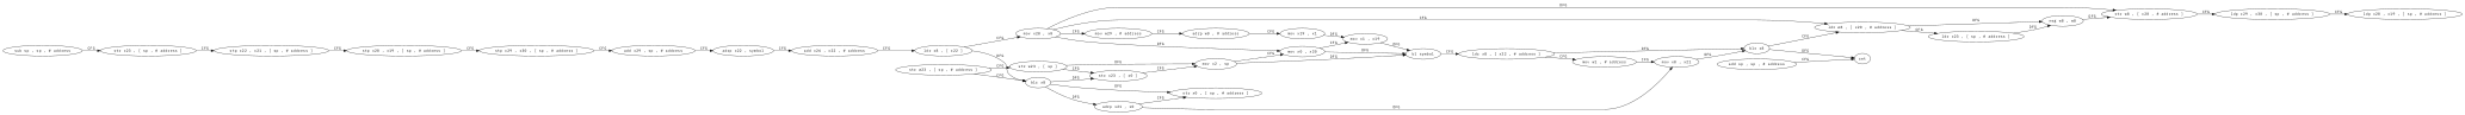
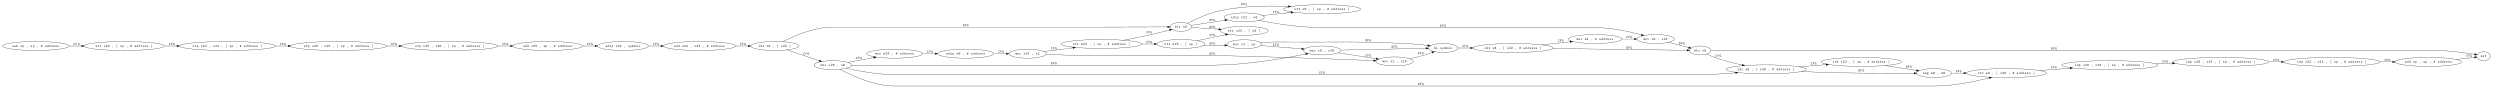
  digraph {
    fontname="IBM Plex Mono"
    rankdir=LR
    node [fontname="IBM Plex Mono"]
    edge [fontname="IBM Plex Mono"]
    n1 [label="sub sp , sp , # address"]
    n2 [label="str x23 , [ sp , # address ]"]
    n3 [label="stp x22 , x21 , [ sp , # address ]"]
    n4 [label="stp x20 , x19 , [ sp , # address ]"]
    n5 [label="stp x29 , x30 , [ sp , # address ]"]
    n6 [label="add x29 , sp , # address"]
    n7 [label="adrp x22 , symbol"]
    n8 [label="add x26 , x22 , # address"]
    n9 [label="ldr x8 , [ x22 ]"]
    n10 [label="mov x20 , x0"]
    n11 [label="blr x8"]
    n12 [label="mov w29 , # address"]
    n13 [label="mov x0 , x20"]
    n14 [label="ldr w8 , [ x20 , # address ]"]
    n15 [label="str w8 , [ x20 , # address ]"]
    n16 [label="adrp x21 , x0"]
    n17 [label="str x0 , [ sp , # address ]"]
    n18 [label="str x23 , [ x0 ]"]
    n19 [label="adrp w0 , # address"]
    n20 [label="mov x1 , x19"]
    n21 [label="bl symbol"]
    n22 [label="ldr x23 , [ sp , # address ]"]
    n23 [label="neg w8 , w8"]
    n24 [label="ldp x29 , x30 , [ sp , # address ]"]
    n25 [label="mov x19 , x1"]
    n26 [label="str w23 , [ sp , # address ]"]
    n27 [label="str w23 , [ sp ]"]
    n28 [label="mov x0 , x21"]
    n29 [label="mov x2 , sp"]
    n30 [label="blr x8"]
    n31 [label="ldr x8 , [ x22 , # address ]"]
    n32 [label="mov w1 , # address"]
    n33 [label=ret]
    n34 [label="ldp x20 , x19 , [ sp , # address ]"]
+   n35 [label="ldp x22 , x21 , [ sp , # address ]"]
    n36 [label="add sp , sp , # address"]
    n1 -> n2 [label=CFG]
    n2 -> n3 [label=CFG]
    n3 -> n4 [label=CFG]
    n4 -> n5 [label=CFG]
    n5 -> n6 [label=CFG]
    n6 -> n7 [label=CFG]
    n7 -> n8 [label=CFG]
    n8 -> n9 [label=CFG]
    n9 -> n10 [label=CFG]
    n9 -> n11 [label=DFG]
    n10 -> n12 [label=CFG]
    n10 -> n13 [label=DFG]
    n10 -> n14 [label=CFG]
    n10 -> n15 [label=DFG]
    n11 -> n16 [label=DFG]
    n11 -> n17 [label=DFG]
    n11 -> n18 [label=DFG]
    n12 -> n19 [label=CFG]
    n13 -> n20 [label=CFG]
    n13 -> n21 [label=DFG]
    n14 -> n22 [label=CFG]
    n14 -> n23 [label=DFG]
    n15 -> n24 [label=CFG]
    n16 -> n17 [label=CFG]
    n16 -> n28 [label=DFG]
-   n18 -> n29 [label=CFG]
    n19 -> n25 [label=CFG]
    n20 -> n21 [label=DFG]
    n21 -> n31 [label=CFG]
    n22 -> n23 [label=DFG]
    n23 -> n15 [label=DFG]
    n24 -> n34 [label=CFG]
    n25 -> n20 [label=DFG]
+   n25 -> n26 [label=CFG]
    n26 -> n11 [label=CFG]
    n26 -> n27 [label=CFG]
    n27 -> n18 [label=CFG]
    n27 -> n29 [label=DFG]
    n28 -> n30 [label=DFG]
    n29 -> n13 [label=CFG]
    n29 -> n21 [label=DFG]
    n30 -> n14 [label=CFG]
    n30 -> n33 [label=DFG]
    n31 -> n30 [label=DFG]
    n31 -> n32 [label=CFG]
    n32 -> n28 [label=CFG]
+   n34 -> n35 [label=CFG]
+   n35 -> n36 [label=CFG]
    n36 -> n33 [label=CFG]
  }
